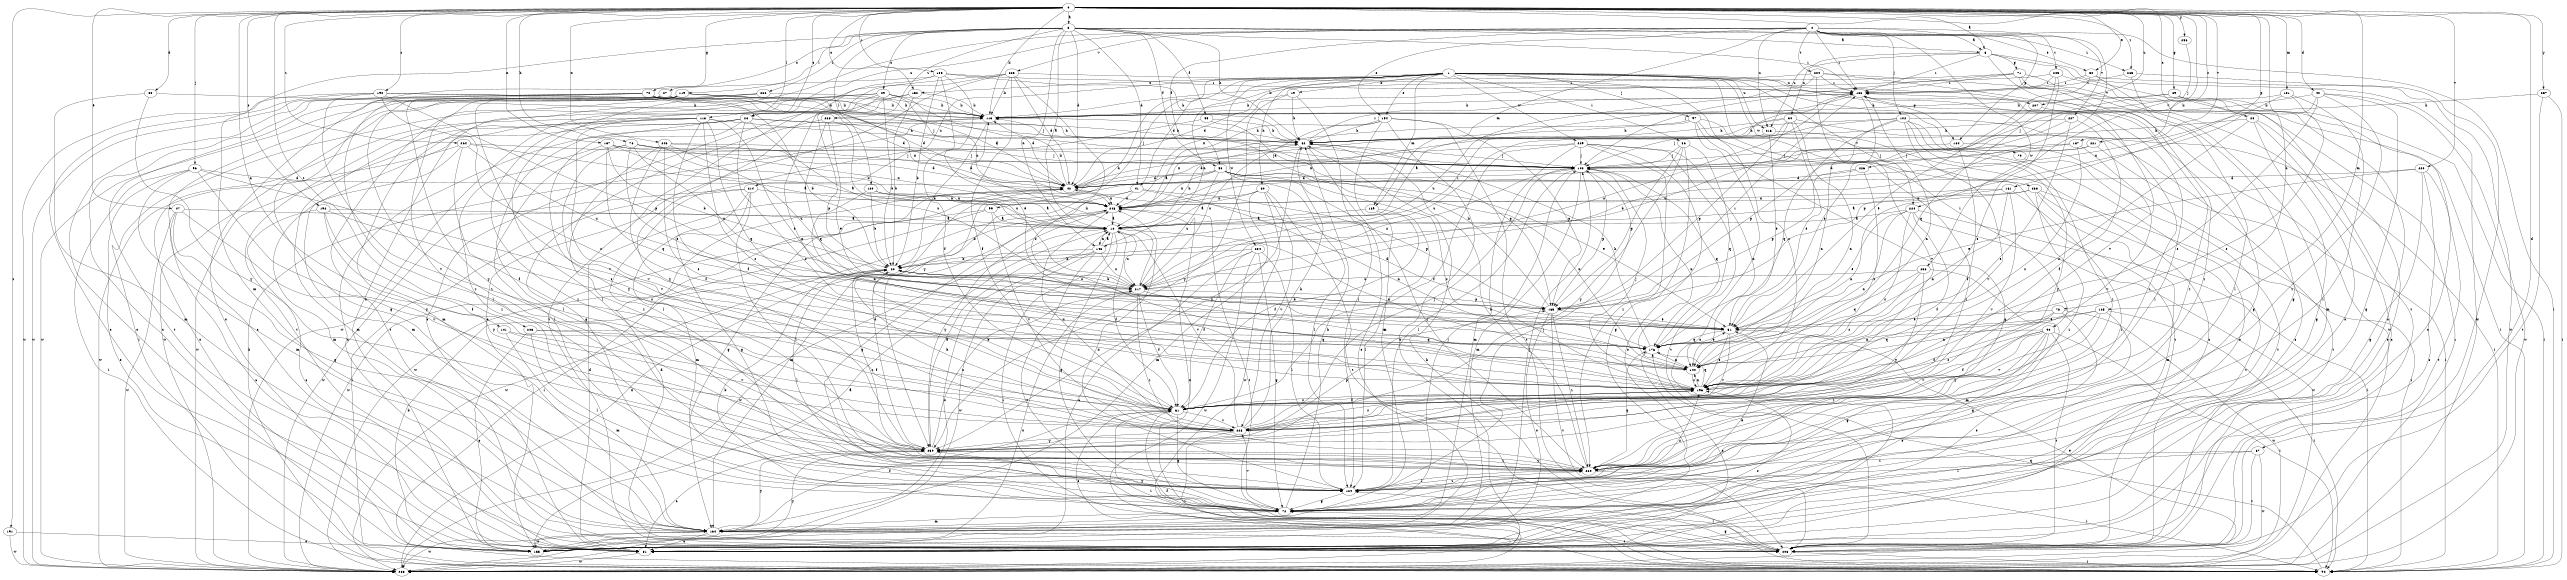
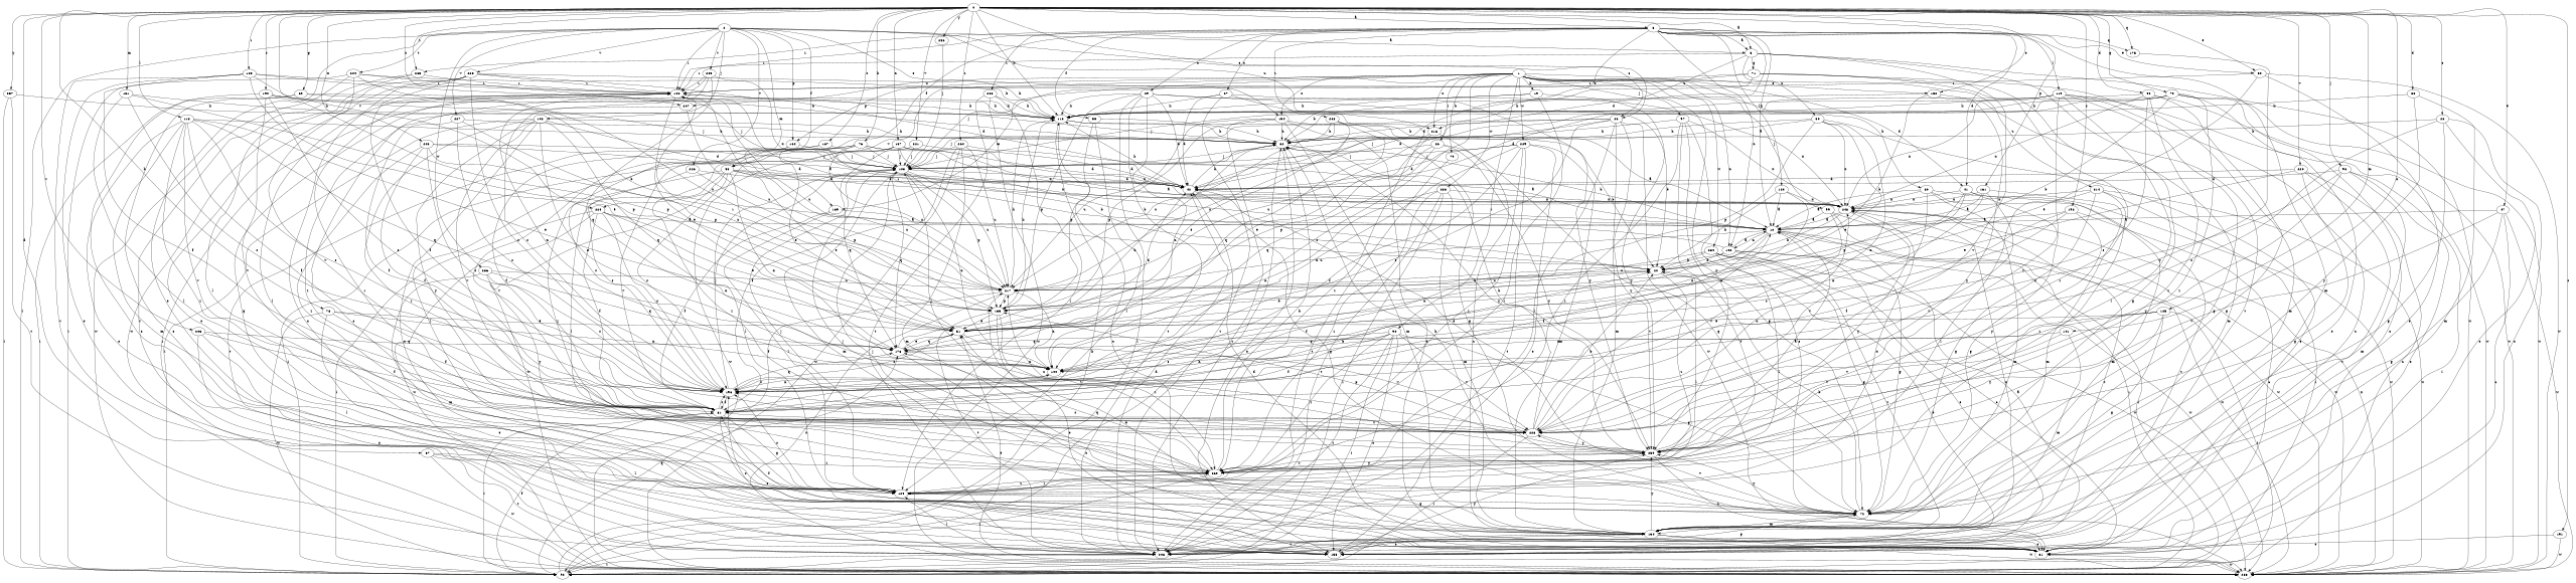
  strict digraph {
    0
    3
    5
    23
    26
    33
    37
    40
    47
    50
    69
    70
    76
    78
    96
    113
    118
    125
    131
    137
    141
    152
    161
+   175
    185
    187
    190
    191
    192
    203
    207
    220
    221
    224
    246
    256
    257
    264
    265
    41
    143
    53
    186
    10
    27
    29
    42
    55
    82
    119
    120
    134
    266
    268
    216
    30
    71
    206
    228
    238
    196
    155
    72
    31
    259
    217
    124
    103
    269
    248
    51
    92
    20
    61
    144
    176
    165
    1
    19
    79
    80
    86
    90
    97
    99
    n86 [label=139]
    154
    164
    214
    229
    233
    234
    2
    102
    204
    205
    225
    226
    227
    236
    0 -> 3 [label=a]
    0 -> 5 [label=a]
    0 -> 23 [label=c]
    0 -> 26 [label=c]
    0 -> 33 [label=d]
    0 -> 37 [label=d]
    0 -> 40 [label=d]
    0 -> 47 [label=e]
    0 -> 50 [label=e]
    0 -> 69 [label=g]
    0 -> 70 [label=g]
    0 -> 76 [label=h]
    0 -> 78 [label=h]
    0 -> 96 [label=j]
    0 -> 113 [label=k]
    0 -> 118 [label=l]
    0 -> 125 [label=m]
    0 -> 131 [label=m]
    0 -> 137 [label=n]
    0 -> 141 [label=n]
    0 -> 152 [label=o]
    0 -> 161 [label=p]
+   0 -> 175 [label=q]
    0 -> 185 [label=r]
    0 -> 187 [label=s]
    0 -> 190 [label=s]
    0 -> 191 [label=s]
    0 -> 192 [label=s]
    0 -> 203 [label=t]
    0 -> 207 [label=u]
    0 -> 220 [label=v]
    0 -> 221 [label=v]
    0 -> 224 [label=v]
    0 -> 246 [label=x]
    0 -> 256 [label=y]
    0 -> 257 [label=y]
    0 -> 264 [label=z]
    0 -> 265 [label=z]
    3 -> 5 [label=a]
    3 -> 50 [label=e]
+   3 -> 175 [label=q]
    3 -> 265 [label=z]
    3 -> 41 [label=d]
    3 -> 143 [label=n]
    3 -> 53 [label=f]
    3 -> 186 [label=r]
    3 -> 10 [label=a]
    3 -> 27 [label=c]
    3 -> 29 [label=c]
    3 -> 42 [label=d]
    3 -> 55 [label=f]
    3 -> 82 [label=h]
    3 -> 119 [label=l]
    3 -> 120 [label=l]
    3 -> 134 [label=m]
    3 -> 266 [label=z]
    3 -> 268 [label=z]
    5 -> 186 [label=r]
    5 -> 216 [label=u]
    5 -> 30 [label=c]
    5 -> 71 [label=g]
    5 -> 206 [label=t]
    5 -> 228 [label=v]
    5 -> 238 [label=w]
    23 -> 82 [label=h]
    23 -> 196 [label=s]
    23 -> 155 [label=o]
    23 -> 72 [label=g]
    23 -> 31 [label=c]
    26 -> 82 [label=h]
    26 -> 134 [label=m]
    26 -> 238 [label=w]
    26 -> 196 [label=s]
    26 -> 259 [label=y]
    26 -> 217 [label=u]
    26 -> 124 [label=l]
    26 -> 103 [label=j]
    33 -> 113 [label=k]
    33 -> 134 [label=m]
    33 -> 259 [label=y]
    37 -> 206 [label=t]
    37 -> 238 [label=w]
    37 -> 124 [label=l]
    37 -> 269 [label=z]
    40 -> 113 [label=k]
    40 -> 238 [label=w]
    40 -> 196 [label=s]
    40 -> 72 [label=g]
    40 -> 269 [label=z]
    40 -> 248 [label=x]
    47 -> 10 [label=a]
    47 -> 228 [label=v]
    47 -> 238 [label=w]
    47 -> 72 [label=g]
    47 -> 31 [label=c]
    50 -> 186 [label=r]
    50 -> 238 [label=w]
    50 -> 155 [label=o]
    50 -> 51 [label=e]
    69 -> 113 [label=k]
    69 -> 31 [label=c]
    69 -> 103 [label=j]
    69 -> 92 [label=i]
    70 -> 113 [label=k]
    70 -> 42 [label=d]
    70 -> 238 [label=w]
    70 -> 155 [label=o]
    70 -> 31 [label=c]
    70 -> 103 [label=j]
    70 -> 269 [label=z]
    70 -> 20 [label=b]
    76 -> 42 [label=d]
    76 -> 228 [label=v]
    76 -> 217 [label=u]
    76 -> 124 [label=l]
    76 -> 103 [label=j]
    76 -> 248 [label=x]
    76 -> 51 [label=e]
    78 -> 238 [label=w]
    78 -> 155 [label=o]
    78 -> 51 [label=e]
    78 -> 61 [label=f]
    78 -> 144 [label=n]
    96 -> 42 [label=d]
    96 -> 134 [label=m]
    96 -> 196 [label=s]
    96 -> 155 [label=o]
    96 -> 259 [label=y]
    96 -> 92 [label=i]
    113 -> 82 [label=h]
    113 -> 31 [label=c]
    113 -> 20 [label=b]
    118 -> 82 [label=h]
    118 -> 134 [label=m]
    118 -> 228 [label=v]
    118 -> 196 [label=s]
    118 -> 155 [label=o]
    118 -> 269 [label=z]
    118 -> 51 [label=e]
    118 -> 61 [label=f]
    118 -> 176 [label=q]
    125 -> 228 [label=v]
    125 -> 72 [label=g]
    125 -> 259 [label=y]
    125 -> 51 [label=e]
    125 -> 92 [label=i]
    125 -> 144 [label=n]
    131 -> 113 [label=k]
    131 -> 196 [label=s]
    131 -> 124 [label=l]
    131 -> 165 [label=p]
    137 -> 10 [label=a]
-   190 -> 238 [label=w]
+   137 -> 238 [label=w]
    137 -> 103 [label=j]
    137 -> 269 [label=z]
    137 -> 248 [label=x]
    137 -> 20 [label=b]
    137 -> 176 [label=q]
    141 -> 134 [label=m]
    141 -> 228 [label=v]
    141 -> 176 [label=q]
    152 -> 113 [label=k]
    152 -> 134 [label=m]
    152 -> 259 [label=y]
    152 -> 20 [label=b]
    161 -> 10 [label=a]
    161 -> 228 [label=v]
    161 -> 269 [label=z]
    161 -> 248 [label=x]
    161 -> 144 [label=n]
+   175 -> 259 [label=y]
    185 -> 186 [label=r]
    185 -> 82 [label=h]
    185 -> 206 [label=t]
    185 -> 155 [label=o]
    185 -> 51 [label=e]
    185 -> 20 [label=b]
    185 -> 61 [label=f]
    187 -> 228 [label=v]
    187 -> 196 [label=s]
    187 -> 103 [label=j]
    187 -> 20 [label=b]
    190 -> 113 [label=k]
    190 -> 228 [label=v]
    190 -> 196 [label=s]
    190 -> 31 [label=c]
    190 -> 103 [label=j]
    190 -> 165 [label=p]
    191 -> 238 [label=w]
    191 -> 155 [label=o]
    192 -> 10 [label=a]
    192 -> 196 [label=s]
    192 -> 31 [label=c]
    192 -> 259 [label=y]
    192 -> 61 [label=f]
    203 -> 155 [label=o]
    203 -> 124 [label=l]
    203 -> 61 [label=f]
    203 -> 176 [label=q]
    207 -> 217 [label=u]
    207 -> 269 [label=z]
    220 -> 42 [label=d]
    220 -> 206 [label=t]
    220 -> 72 [label=g]
    220 -> 31 [label=c]
    220 -> 51 [label=e]
    221 -> 42 [label=d]
    221 -> 103 [label=j]
    221 -> 92 [label=i]
    224 -> 10 [label=a]
    224 -> 238 [label=w]
    224 -> 196 [label=s]
    224 -> 51 [label=e]
    224 -> 92 [label=i]
    224 -> 61 [label=f]
    224 -> 144 [label=n]
    246 -> 42 [label=d]
    246 -> 196 [label=s]
    246 -> 217 [label=u]
    246 -> 103 [label=j]
    246 -> 269 [label=z]
    246 -> 61 [label=f]
    256 -> 103 [label=j]
    257 -> 113 [label=k]
    257 -> 206 [label=t]
    257 -> 92 [label=i]
    264 -> 10 [label=a]
    264 -> 134 [label=m]
    264 -> 238 [label=w]
    264 -> 217 [label=u]
    264 -> 103 [label=j]
    264 -> 61 [label=f]
    265 -> 186 [label=r]
    265 -> 206 [label=t]
    265 -> 124 [label=l]
    41 -> 134 [label=m]
    41 -> 72 [label=g]
    41 -> 248 [label=x]
    41 -> 144 [label=n]
    41 -> 165 [label=p]
    143 -> 186 [label=r]
    143 -> 10 [label=a]
    143 -> 206 [label=t]
    143 -> 238 [label=w]
    143 -> 155 [label=o]
    143 -> 217 [label=u]
    143 -> 20 [label=b]
    53 -> 42 [label=d]
    53 -> 238 [label=w]
    53 -> 196 [label=s]
    53 -> 217 [label=u]
    53 -> 124 [label=l]
    53 -> 269 [label=z]
    53 -> 248 [label=x]
    53 -> 51 [label=e]
    53 -> 144 [label=n]
    186 -> 113 [label=k]
    186 -> 10 [label=a]
    186 -> 72 [label=g]
    186 -> 217 [label=u]
    186 -> 124 [label=l]
    186 -> 51 [label=e]
    186 -> 144 [label=n]
    10 -> 143 [label=n]
    10 -> 82 [label=h]
    10 -> 238 [label=w]
    10 -> 72 [label=g]
    10 -> 217 [label=u]
    10 -> 92 [label=i]
    10 -> 61 [label=f]
    10 -> 144 [label=n]
    27 -> 113 [label=k]
    27 -> 42 [label=d]
    27 -> 206 [label=t]
    27 -> 259 [label=y]
    27 -> 269 [label=z]
    29 -> 113 [label=k]
    29 -> 42 [label=d]
    29 -> 206 [label=t]
    29 -> 248 [label=x]
    29 -> 92 [label=i]
    29 -> 20 [label=b]
    29 -> 144 [label=n]
    29 -> 165 [label=p]
    42 -> 113 [label=k]
    42 -> 82 [label=h]
    42 -> 72 [label=g]
    42 -> 248 [label=x]
    55 -> 82 [label=h]
    55 -> 124 [label=l]
    55 -> 165 [label=p]
    82 -> 186 [label=r]
    82 -> 155 [label=o]
    82 -> 259 [label=y]
    82 -> 103 [label=j]
    119 -> 113 [label=k]
    119 -> 42 [label=d]
    119 -> 228 [label=v]
    119 -> 238 [label=w]
    119 -> 72 [label=g]
    119 -> 31 [label=c]
    119 -> 124 [label=l]
    119 -> 248 [label=x]
    120 -> 10 [label=a]
    120 -> 248 [label=x]
    120 -> 20 [label=b]
    120 -> 144 [label=n]
    134 -> 206 [label=t]
    134 -> 238 [label=w]
    134 -> 155 [label=o]
    134 -> 31 [label=c]
    134 -> 259 [label=y]
    134 -> 103 [label=j]
    134 -> 61 [label=f]
    266 -> 113 [label=k]
    266 -> 206 [label=t]
    266 -> 238 [label=w]
    266 -> 124 [label=l]
    268 -> 82 [label=h]
    268 -> 72 [label=g]
    268 -> 217 [label=u]
    268 -> 51 [label=e]
    268 -> 176 [label=q]
    216 -> 31 [label=c]
    216 -> 217 [label=u]
    216 -> 51 [label=e]
    30 -> 82 [label=h]
    30 -> 31 [label=c]
    30 -> 103 [label=j]
    30 -> 248 [label=x]
    30 -> 51 [label=e]
    30 -> 144 [label=n]
    30 -> 165 [label=p]
    71 -> 186 [label=r]
    71 -> 42 [label=d]
    71 -> 134 [label=m]
    71 -> 72 [label=g]
    71 -> 103 [label=j]
    71 -> 269 [label=z]
    206 -> 42 [label=d]
    206 -> 72 [label=g]
    206 -> 124 [label=l]
    206 -> 248 [label=x]
    206 -> 92 [label=i]
    228 -> 10 [label=v]
    228 -> 82 [label=h]
    228 -> 196 [label=s]
    228 -> 259 [label=y]
    228 -> 103 [label=j]
    228 -> 248 [label=x]
    228 -> 92 [label=i]
    228 -> 20 [label=b]
    238 -> 186 [label=r]
    238 -> 217 [label=u]
    238 -> 248 [label=x]
    238 -> 51 [label=e]
    196 -> 103 [label=j]
    196 -> 61 [label=f]
    196 -> 144 [label=n]
    196 -> 176 [label=q]
    155 -> 10 [label=a]
    155 -> 196 [label=s]
    155 -> 259 [label=y]
    155 -> 20 [label=b]
    72 -> 82 [label=h]
    72 -> 134 [label=m]
    72 -> 228 [label=v]
    72 -> 259 [label=y]
    72 -> 103 [label=j]
    72 -> 51 [label=e]
    72 -> 20 [label=b]
    31 -> 42 [label=d]
    31 -> 238 [label=w]
    259 -> 10 [label=a]
    259 -> 42 [label=d]
    259 -> 31 [label=c]
    259 -> 217 [label=u]
    259 -> 269 [label=z]
    259 -> 165 [label=p]
    217 -> 113 [label=k]
    217 -> 269 [label=z]
    217 -> 20 [label=b]
    217 -> 61 [label=f]
    217 -> 144 [label=n]
    217 -> 165 [label=p]
    124 -> 196 [label=s]
    124 -> 72 [label=g]
    124 -> 103 [label=j]
    124 -> 269 [label=z]
    124 -> 248 [label=x]
    103 -> 42 [label=d]
    103 -> 134 [label=m]
    103 -> 217 [label=u]
    103 -> 124 [label=l]
    103 -> 144 [label=n]
    103 -> 176 [label=q]
    103 -> 165 [label=p]
    269 -> 186 [label=r]
    269 -> 82 [label=h]
    269 -> 259 [label=y]
    269 -> 124 [label=l]
    269 -> 92 [label=i]
    269 -> 176 [label=q]
    248 -> 10 [label=a]
    248 -> 206 [label=t]
    248 -> 238 [label=w]
    248 -> 259 [label=y]
    248 -> 20 [label=b]
    51 -> 42 [label=d]
    51 -> 228 [label=v]
    51 -> 196 [label=s]
    51 -> 20 [label=b]
    51 -> 176 [label=q]
    92 -> 113 [label=k]
    92 -> 82 [label=h]
    92 -> 61 [label=f]
    92 -> 176 [label=q]
    20 -> 217 [label=u]
    20 -> 124 [label=l]
    20 -> 269 [label=z]
    61 -> 228 [label=v]
    61 -> 196 [label=s]
-   61 -> 72 [label=g]
+   61 -> 124 [label=g]
    61 -> 31 [label=c]
    61 -> 92 [label=i]
    61 -> 20 [label=b]
    144 -> 196 [label=s]
    176 -> 82 [label=h]
    176 -> 31 [label=c]
    176 -> 51 [label=e]
    176 -> 144 [label=n]
    165 -> 113 [label=k]
    165 -> 186 [label=r]
    165 -> 206 [label=t]
    165 -> 155 [label=o]
    165 -> 269 [label=z]
    165 -> 51 [label=e]
    1 -> 152 [label=o]
    1 -> 207 [label=u]
    1 -> 224 [label=v]
    1 -> 41 [label=d]
    1 -> 143 [label=n]
    1 -> 216 [label=u]
    1 -> 196 [label=s]
    1 -> 259 [label=y]
    1 -> 19 [label=b]
    1 -> 79 [label=h]
    1 -> 80 [label=h]
    1 -> 86 [label=i]
    1 -> 90 [label=i]
    1 -> 97 [label=j]
    1 -> 99 [label=j]
    1 -> n86 [label=m]
    1 -> 154 [label=o]
    1 -> 164 [label=p]
    1 -> 214 [label=u]
    1 -> 229 [label=w]
    1 -> 233 [label=w]
    1 -> 234 [label=w]
    19 -> 113 [label=k]
    19 -> 82 [label=h]
    19 -> 259 [label=y]
    19 -> 124 [label=l]
    79 -> 206 [label=t]
    80 -> 10 [label=a]
    80 -> 134 [label=m]
    80 -> 206 [label=t]
    80 -> 228 [label=v]
    80 -> 238 [label=w]
    80 -> 248 [label=x]
    86 -> 72 [label=g]
    86 -> 259 [label=y]
    86 -> 103 [label=j]
    86 -> 176 [label=q]
    86 -> 165 [label=p]
    90 -> 206 [label=t]
    90 -> 228 [label=v]
    90 -> 196 [label=s]
    90 -> 155 [label=o]
    90 -> 72 [label=g]
    90 -> 269 [label=z]
    90 -> 92 [label=i]
    90 -> 61 [label=f]
    90 -> 176 [label=q]
    97 -> 82 [label=h]
    97 -> 206 [label=t]
    97 -> 72 [label=g]
    97 -> 31 [label=c]
    97 -> 269 [label=z]
    97 -> 248 [label=x]
    99 -> 10 [label=a]
    99 -> 228 [label=v]
    99 -> 238 [label=w]
    99 -> 92 [label=i]
    n86 -> 10 [label=a]
    n86 -> 124 [label=l]
    n86 -> 61 [label=f]
    154 -> 10 [label=a]
    154 -> 82 [label=h]
    154 -> 134 [label=m]
    154 -> 206 [label=t]
    154 -> 31 [label=c]
    154 -> 217 [label=u]
    154 -> 165 [label=p]
    164 -> 206 [label=t]
    164 -> 103 [label=j]
    164 -> 61 [label=f]
    214 -> 134 [label=m]
    214 -> 238 [label=w]
    214 -> 72 [label=g]
    214 -> 124 [label=l]
    214 -> 248 [label=x]
    214 -> 92 [label=i]
    229 -> 42 [label=d]
    229 -> 134 [label=m]
    229 -> 206 [label=t]
    229 -> 155 [label=o]
    229 -> 103 [label=j]
    229 -> 269 [label=z]
    229 -> 61 [label=f]
    229 -> 144 [label=n]
    233 -> 134 [label=m]
    233 -> 206 [label=t]
    233 -> 269 [label=z]
    233 -> 248 [label=x]
    233 -> 92 [label=i]
    233 -> 144 [label=n]
    234 -> 238 [label=w]
    234 -> 72 [label=g]
    234 -> 31 [label=c]
    234 -> 124 [label=l]
    234 -> 20 [label=b]
    234 -> 61 [label=f]
    2 -> 5 [label=a]
    2 -> 26 [label=c]
    2 -> 53 [label=f]
    2 -> 186 [label=r]
    2 -> 216 [label=u]
    2 -> 155 [label=o]
    2 -> 92 [label=i]
    2 -> n86 [label=m]
    2 -> 154 [label=o]
    2 -> 164 [label=p]
    2 -> 102 [label=j]
    2 -> 204 [label=t]
    2 -> 205 [label=t]
    2 -> 225 [label=v]
    2 -> 226 [label=v]
    2 -> 227 [label=v]
    2 -> 236 [label=w]
    102 -> 42 [label=d]
    102 -> 82 [label=h]
    102 -> 228 [label=v]
    102 -> 155 [label=o]
    102 -> 259 [label=y]
    102 -> 269 [label=z]
    102 -> 92 [label=i]
    102 -> 144 [label=n]
    102 -> 176 [label=q]
    204 -> 113 [label=k]
    204 -> 186 [label=r]
    204 -> 228 [label=v]
    204 -> 238 [label=w]
    204 -> 217 [label=u]
    204 -> 92 [label=i]
    205 -> 186 [label=r]
    205 -> 196 [label=s]
    205 -> 31 [label=c]
    205 -> 248 [label=x]
    205 -> 176 [label=q]
    225 -> 113 [label=k]
    225 -> 186 [label=r]
    225 -> 42 [label=d]
    225 -> 238 [label=w]
    225 -> 196 [label=s]
    225 -> 155 [label=o]
    225 -> 31 [label=c]
    225 -> 61 [label=f]
    226 -> 42 [label=d]
    226 -> 196 [label=s]
    226 -> 165 [label=p]
    227 -> 82 [label=h]
    227 -> 196 [label=s]
    227 -> 61 [label=f]
    227 -> 165 [label=p]
    236 -> 134 [label=m]
    236 -> 196 [label=s]
    236 -> 259 [label=y]
    236 -> 217 [label=u]
    236 -> 176 [label=q]
  }
